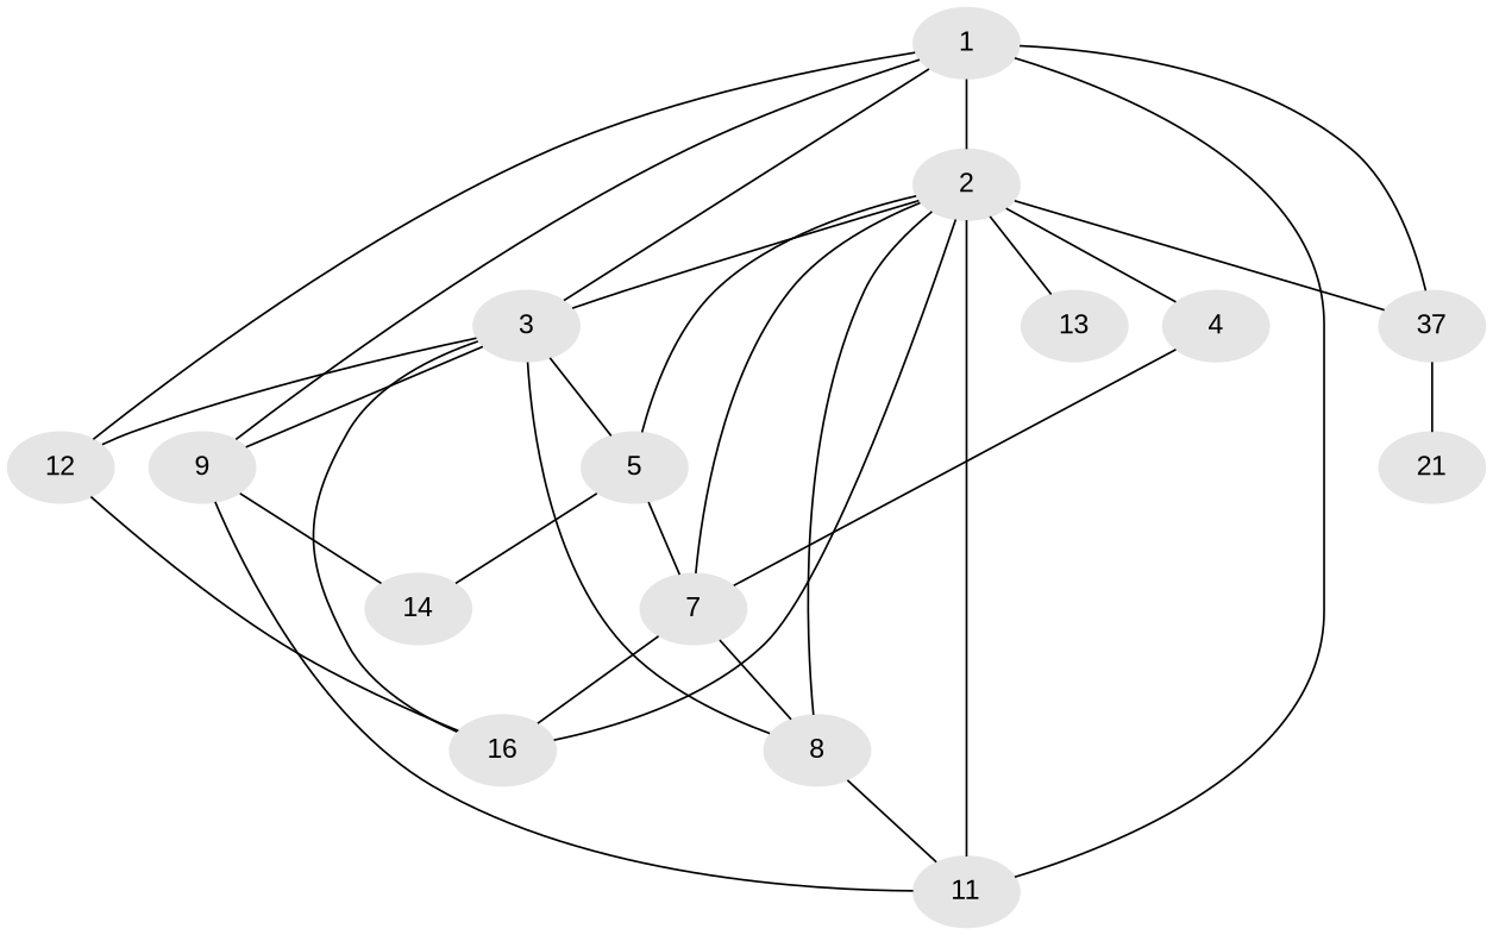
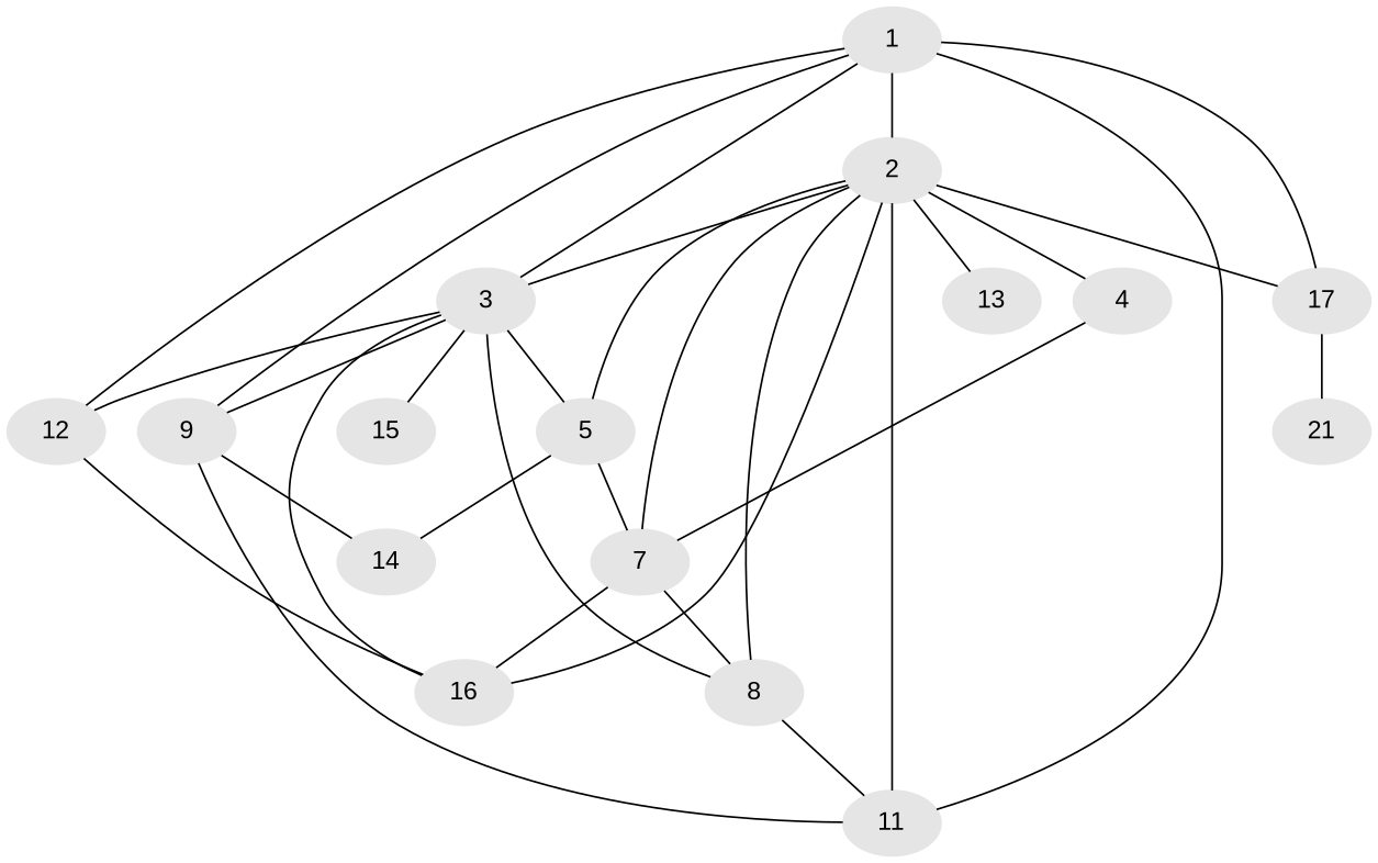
  graph {
    fontname="Liberation Sans"
    node [color=gray90 fontname="Liberation Sans" style=filled]
    edge [fontname="Liberation Sans" weight=1.0]
    1
    2
    3
    9
    11
    12
-   17 [label=37]
+   17
    4
    5
    7
    8
    13
    16
+   15
    14
    21
    1 -- 2 [weight=2.0]
    1 -- 3
    1 -- 9
    1 -- 11 [weight=3.0]
    1 -- 12
    1 -- 17
    2 -- 3 [weight=2.0]
    2 -- 11 [weight=2.0]
    2 -- 17 [weight=2.0]
    2 -- 4 [weight=3.0]
    2 -- 5
    2 -- 7
    2 -- 8
    2 -- 13
    2 -- 16
    3 -- 9
    3 -- 12
    3 -- 5
    3 -- 8
    3 -- 16
+   3 -- 15
    9 -- 11 [weight=2.0]
    9 -- 14
    12 -- 16
    17 -- 21
    4 -- 7
    5 -- 7 [weight=2.0]
    5 -- 14
    7 -- 8
    7 -- 16
    8 -- 11 [weight=2.0]
  }
